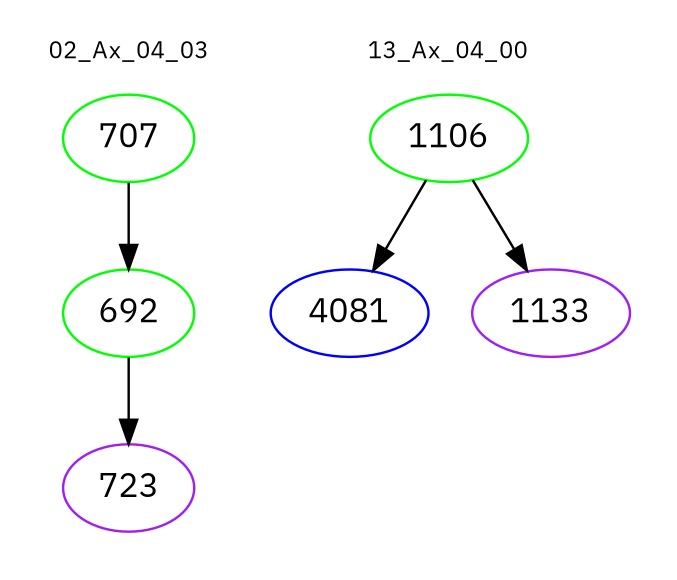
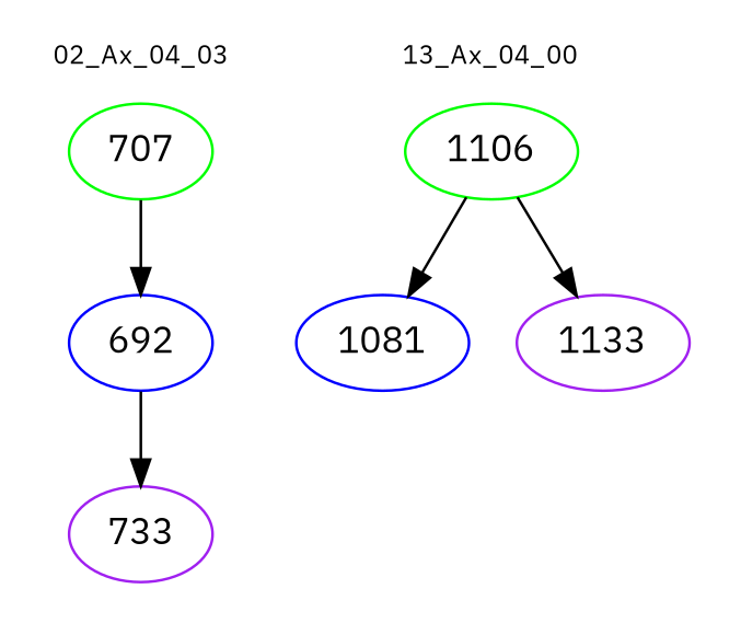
  digraph {
    fontname="IBM Plex Sans"
    node [color=green fontname="IBM Plex Sans"]
    edge [color=black fontname="IBM Plex Sans"]
    n1 [label=707]
-   n2 [label=692]
-   n3 [color=purple label=723]
+   n2 [color=blue label=692]
+   n3 [color=purple label=733]
    n4 [label=1106]
-   n5 [color=blue label=4081]
+   n5 [color=blue label=1081]
    n6 [color=purple label=1133]
    subgraph cluster_1 {
      color=white
      fontsize=10
      label="02_Ax_04_03"
      n1
      n2
      n3
    }
    subgraph cluster_2 {
      color=white
      fontsize=10
      label="13_Ax_04_00"
      n4
      n5
      n6
    }
    n1 -> n2
    n2 -> n3
    n4 -> n5
    n4 -> n6
  }
